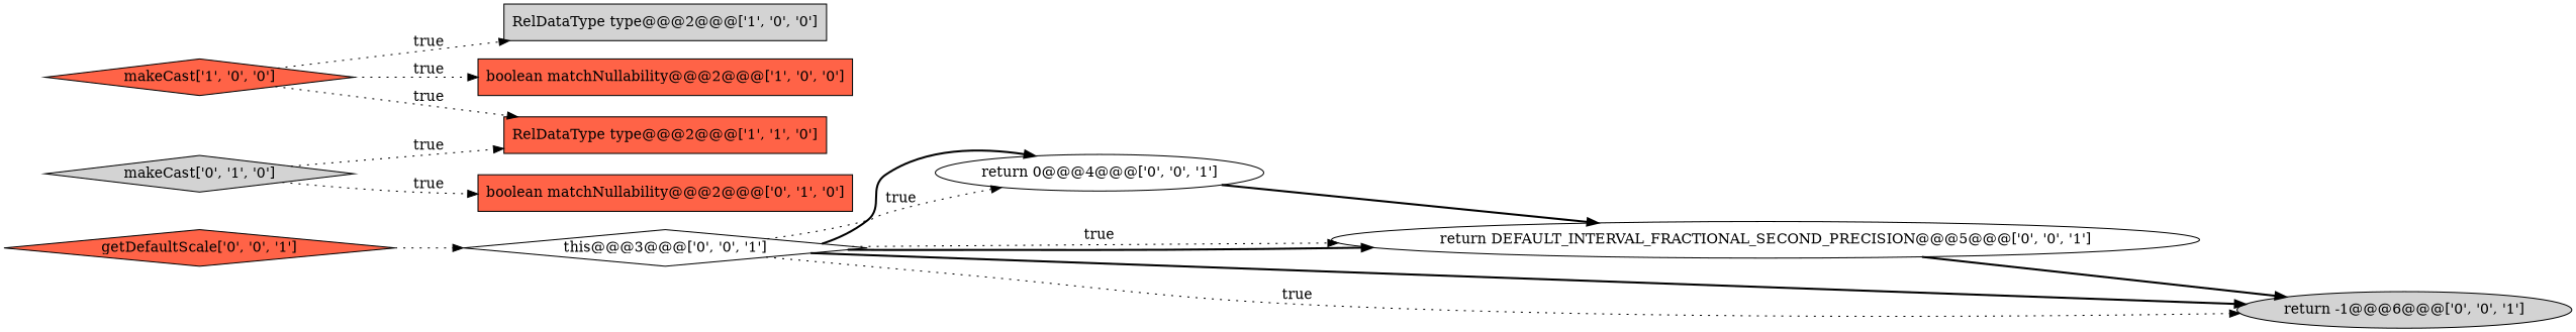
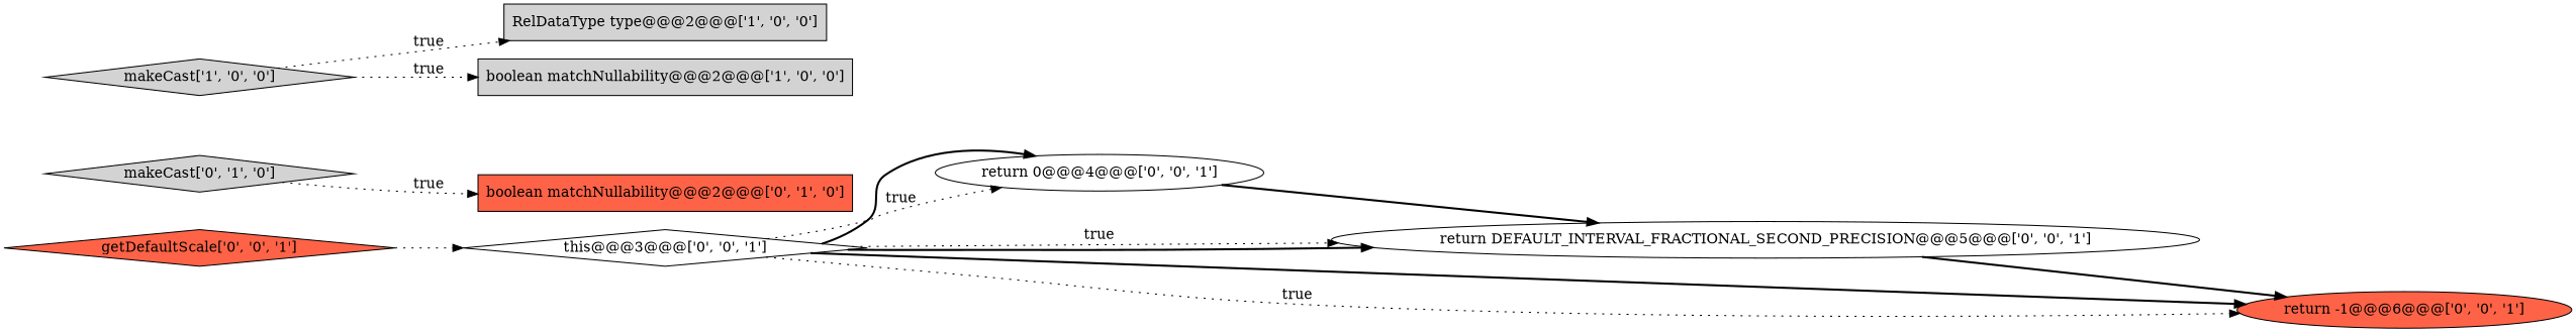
  digraph {
    rankdir=LR
    node [fillcolor=lightgray shape=diamond style=filled]
    edge [style=dotted]
    n1 [fillcolor=white label="return 0@@@4@@@['0', '0', '1']" shape=ellipse]
    n2 [fillcolor=white label="return DEFAULT_INTERVAL_FRACTIONAL_SECOND_PRECISION@@@5@@@['0', '0', '1']" shape=ellipse]
-   n3 [label="return -1@@@6@@@['0', '0', '1']" shape=ellipse]
+   n3 [fillcolor=tomato label="return -1@@@6@@@['0', '0', '1']" shape=ellipse]
    n4 [fillcolor=tomato label="getDefaultScale['0', '0', '1']"]
    n5 [fillcolor=white label="this@@@3@@@['0', '0', '1']"]
-   n6 [fillcolor=tomato label="makeCast['1', '0', '0']"]
+   n6 [label="makeCast['1', '0', '0']"]
    n7 [label="RelDataType type@@@2@@@['1', '0', '0']" shape=box]
-   n8 [fillcolor=tomato label="boolean matchNullability@@@2@@@['1', '0', '0']" shape=box]
-   n9 [fillcolor=tomato label="RelDataType type@@@2@@@['1', '1', '0']" shape=box]
+   n8 [label="boolean matchNullability@@@2@@@['1', '0', '0']" shape=box]
    n10 [fillcolor=tomato label="boolean matchNullability@@@2@@@['0', '1', '0']" shape=box]
    n11 [label="makeCast['0', '1', '0']"]
    n1 -> n2 [style=bold]
    n2 -> n3 [style=bold]
    n4 -> n5
    n5 -> n1 [style=bold]
    n5 -> n1 [label=true]
    n5 -> n2 [label=true]
    n5 -> n2 [style=bold]
    n5 -> n3 [style=bold]
    n5 -> n3 [label=true]
    n6 -> n7 [label=true]
    n6 -> n8 [label=true]
-   n6 -> n9 [label=true]
-   n11 -> n9 [label=true]
    n11 -> n10 [label=true]
  }
